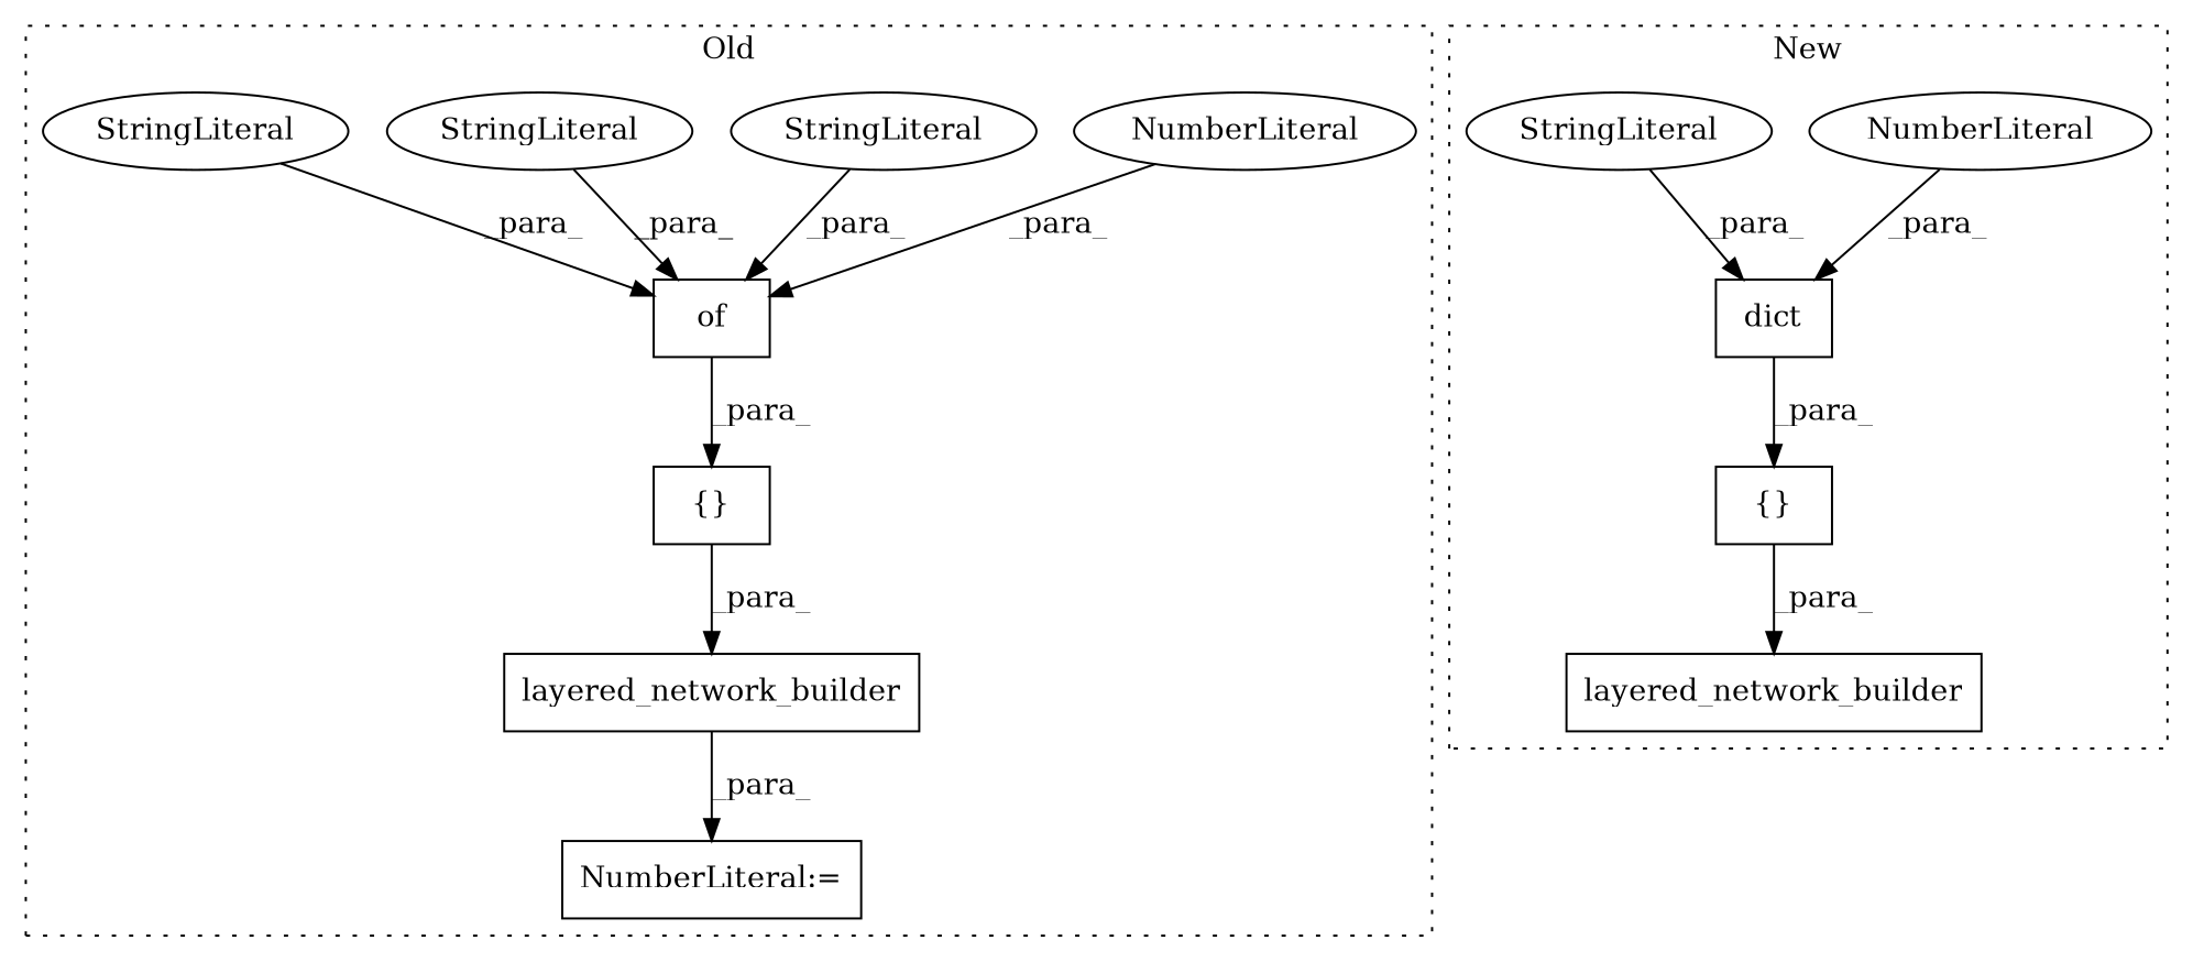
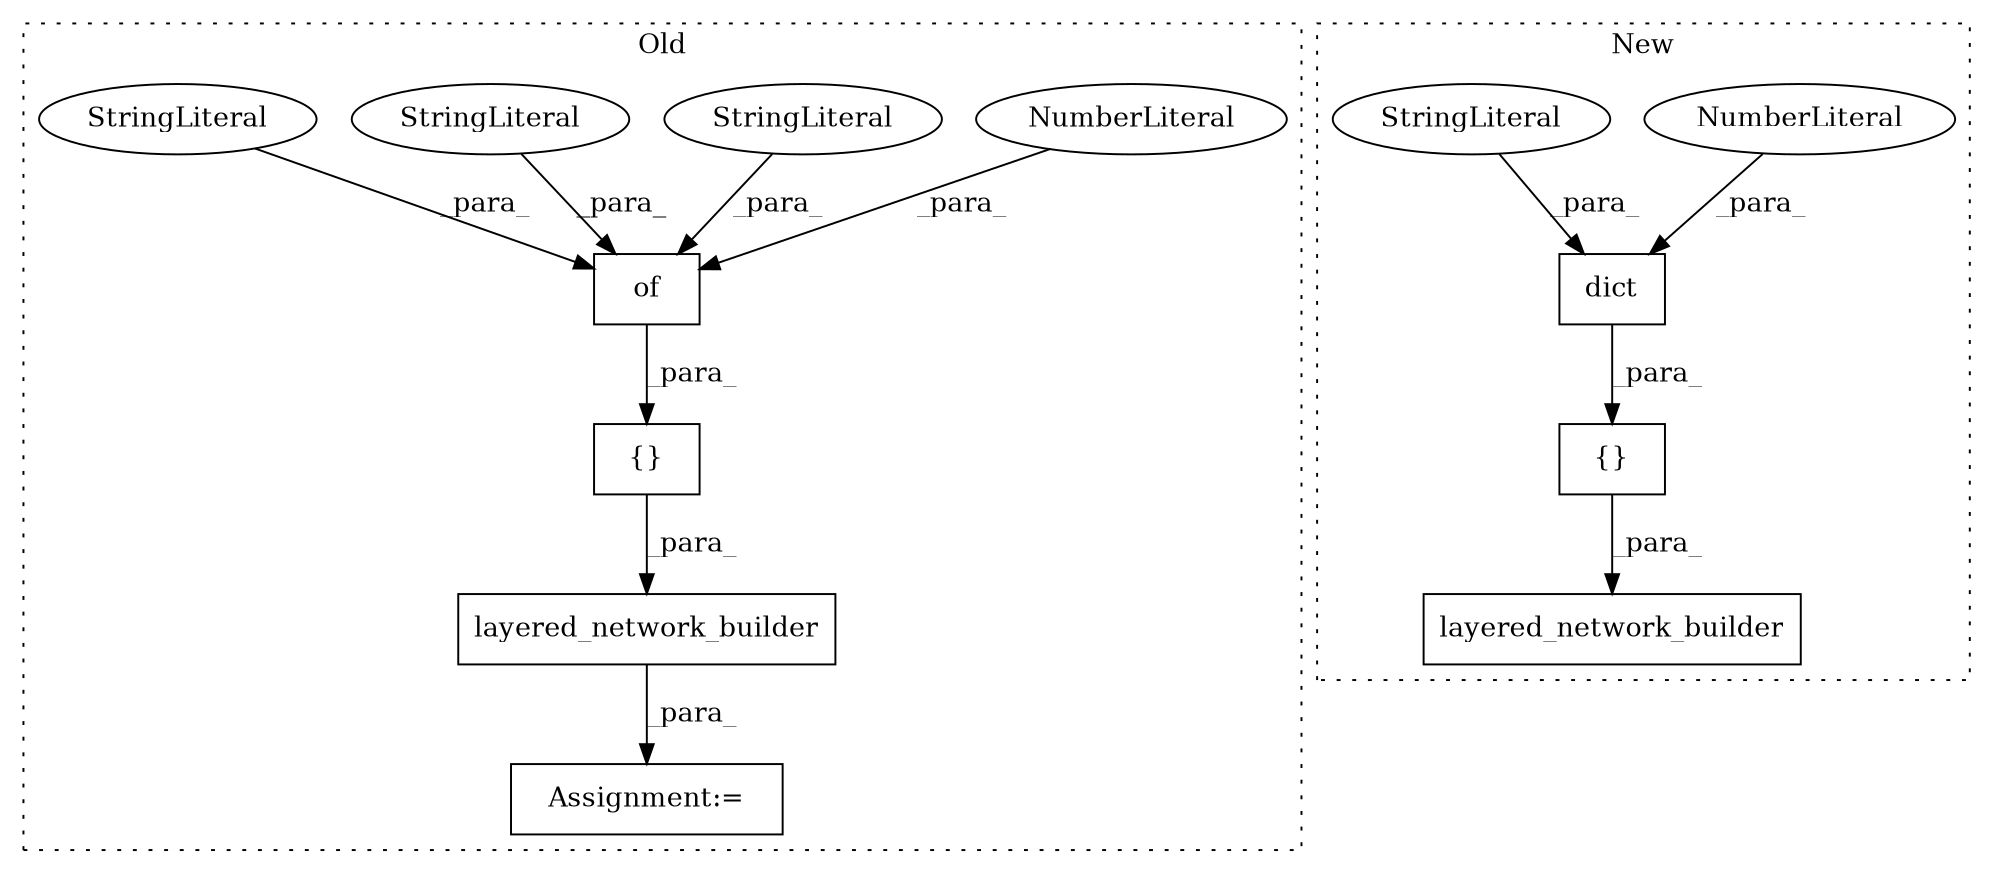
  digraph {
    node [a=32 l="24,1" shape=box]
    n1 [label=layered_network_builder s="851,981"]
    n2 [a=4 l="1,1" label="{}" s="914,980"]
    n3 [l="3,1" label=of s="919,946"]
    n4 [a=34 l=2 label=NumberLiteral s=944 shape=ellipse]
    n5 [a=45 l=6 label=StringLiteral s=937 shape=ellipse]
    n6 [a=45 l=7 label=StringLiteral s=929 shape=ellipse]
    n7 [a=45 l=6 label=StringLiteral s=922 shape=ellipse]
-   n8 [a=7 l=1 label="NumberLiteral:=" s=850]
+   n8 [a=7 l=1 label="Assignment:=" s=850]
    n9 [l="5,1" label=dict s="847,862"]
    n10 [a=34 l=2 label=NumberLiteral s=860 shape=ellipse]
    n11 [a=45 l=7 label=StringLiteral s=852 shape=ellipse]
    n12 [a=4 l="1,1" label="{}" s="829,863"]
    n13 [label=layered_network_builder s="796,864"]
    subgraph cluster_1 {
      label=Old
      style=dotted
      n1
      n2
      n3
      n4
      n5
      n6
      n7
      n8
    }
    subgraph cluster_2 {
      label=New
      style=dotted
      n9
      n10
      n11
      n12
      n13
    }
    n1 -> n8 [label=_para_]
    n2 -> n1 [label=_para_]
    n3 -> n2 [label=_para_]
    n4 -> n3 [label=_para_]
    n5 -> n3 [label=_para_]
    n6 -> n3 [label=_para_]
    n7 -> n3 [label=_para_]
    n9 -> n12 [label=_para_]
    n10 -> n9 [label=_para_]
    n11 -> n9 [label=_para_]
    n12 -> n13 [label=_para_]
  }
